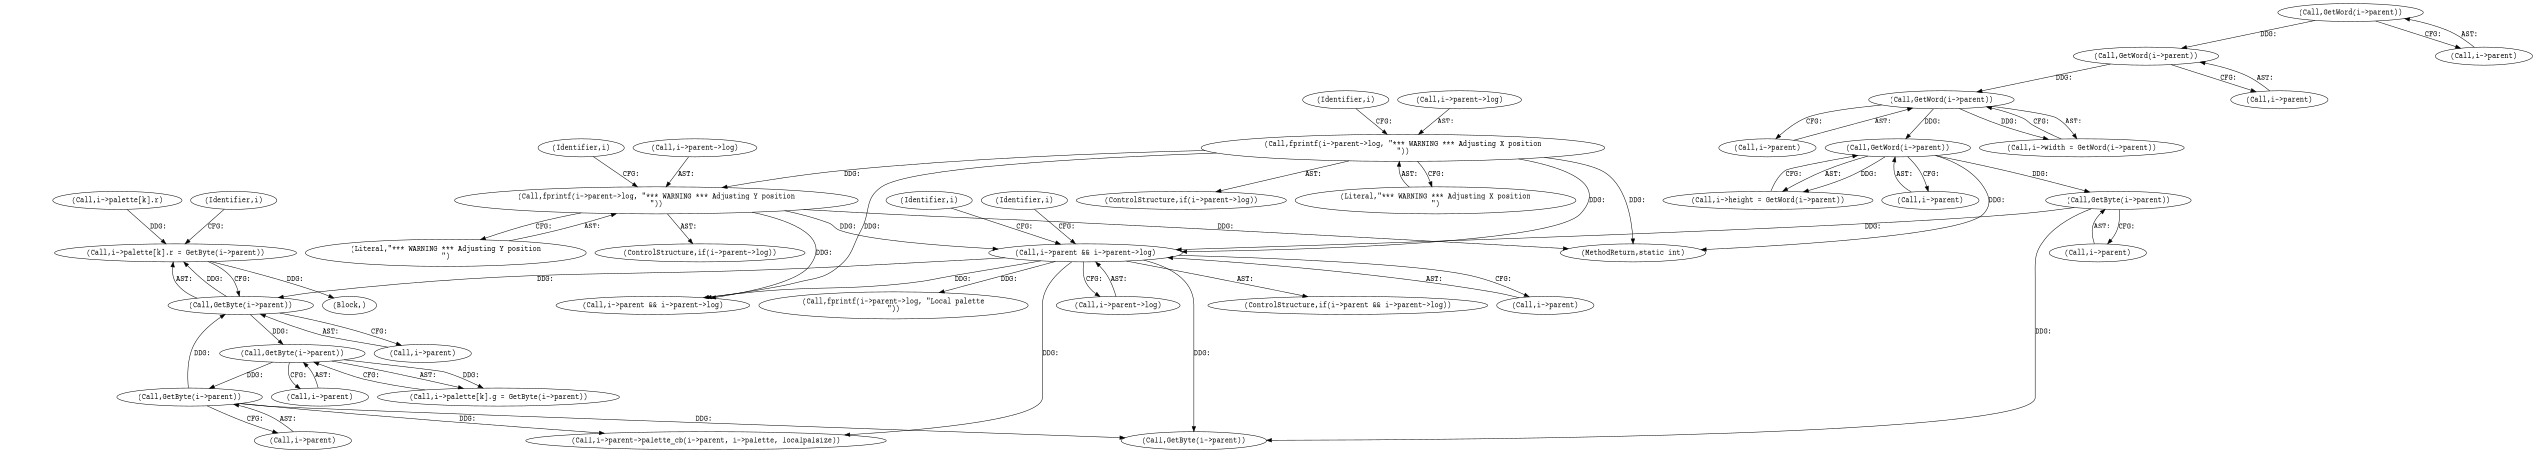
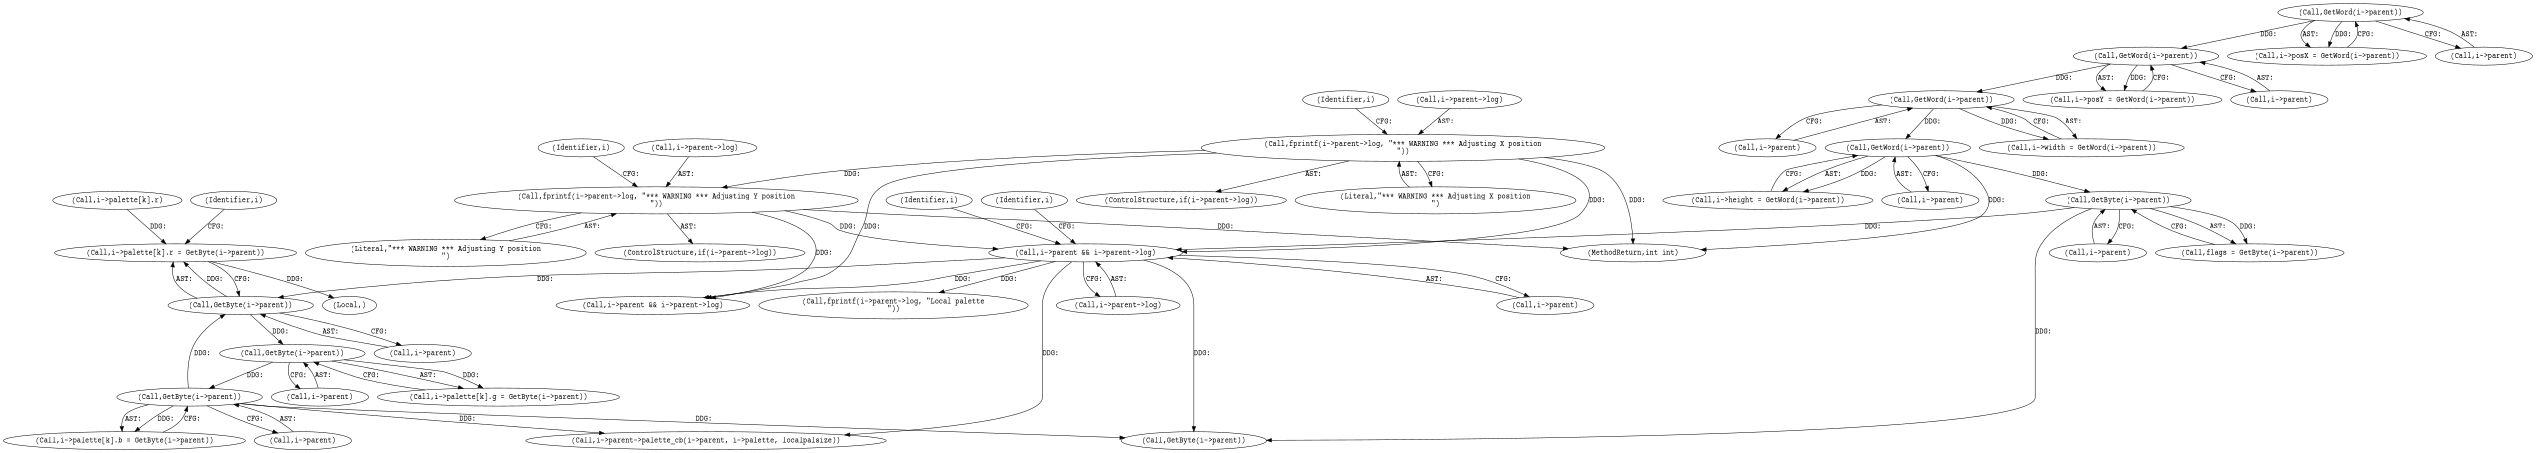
  digraph {
    fontname="Courier Prime"
    node [fontname="Courier Prime"]
    edge [fontname="Courier Prime"]
    n1 [label="(Call,i->palette[k].r = GetByte(i->parent))"]
    n2 [label="(Call,GetByte(i->parent))"]
-   n3 [label="(Block,)"]
+   n3 [label="(Local,)"]
    n4 [label="(Call,GetByte(i->parent))"]
    n5 [label="(Call,i->parent)"]
-   n6 [label="(MethodReturn,static int)"]
+   n6 [label="(MethodReturn,int int)"]
    n7 [label="(Call,GetByte(i->parent))"]
    n8 [label="(Call,i->palette[k].g = GetByte(i->parent))"]
    n9 [label="(Call,i->parent)"]
    n10 [label="(Call,i->parent && i->parent->log)"]
    n11 [label="(Call,i->parent->log)"]
    n12 [label="(Call,GetByte(i->parent))"]
    n13 [label="(Call,fprintf(i->parent->log, \"Local palette\n\"))"]
    n14 [label="(Call,i->parent && i->parent->log)"]
    n15 [label="(Call,i->parent->palette_cb(i->parent, i->palette, localpalsize))"]
-   n16 [label="(ControlStructure,if(i->parent && i->parent->log))"]
    n17 [label="(Call,i->parent)"]
    n18 [label="(Call,GetByte(i->parent))"]
+   n19 [label="(Call,flags = GetByte(i->parent))"]
    n20 [label="(Call,i->parent)"]
    n21 [label="(Call,GetWord(i->parent))"]
    n22 [label="(Call,i->height = GetWord(i->parent))"]
    n23 [label="(Call,i->parent)"]
    n24 [label="(Call,GetWord(i->parent))"]
    n25 [label="(Call,i->width = GetWord(i->parent))"]
    n26 [label="(Call,i->parent)"]
    n27 [label="(Call,GetWord(i->parent))"]
+   n28 [label="(Call,i->posY = GetWord(i->parent))"]
    n29 [label="(Call,i->parent)"]
    n30 [label="(Call,GetWord(i->parent))"]
+   n31 [label="(Call,i->posX = GetWord(i->parent))"]
    n32 [label="(Call,i->parent)"]
    n33 [label="(Call,fprintf(i->parent->log, \"*** WARNING *** Adjusting X position\n\"))"]
    n34 [label="(Call,fprintf(i->parent->log, \"*** WARNING *** Adjusting Y position\n\"))"]
    n35 [label="(ControlStructure,if(i->parent->log))"]
    n36 [label="(Literal,\"*** WARNING *** Adjusting X position\n\")"]
    n37 [label="(Literal,\"*** WARNING *** Adjusting Y position\n\")"]
    n38 [label="(ControlStructure,if(i->parent->log))"]
    n39 [label="(Call,i->parent)"]
+   n40 [label="(Call,i->palette[k].b = GetByte(i->parent))"]
    n41 [label="(Identifier,i)"]
    n42 [label="(Identifier,i)"]
    n43 [label="(Call,i->parent->log)"]
    n44 [label="(Call,i->palette[k].r)"]
    n45 [label="(Identifier,i)"]
    n46 [label="(Call,i->parent->log)"]
    n47 [label="(Identifier,i)"]
    n48 [label="(Identifier,i)"]
    n1 -> n2 [label="CFG: "]
    n1 -> n3 [label="DDG: "]
    n2 -> n1 [label="AST: "]
    n2 -> n1 [label="DDG: "]
    n2 -> n4 [label="DDG: "]
    n2 -> n5 [label="CFG: "]
    n4 -> n7 [label="DDG: "]
    n4 -> n8 [label="AST: "]
    n4 -> n8 [label="DDG: "]
    n4 -> n9 [label="CFG: "]
    n5 -> n2 [label="AST: "]
    n7 -> n2 [label="DDG: "]
    n7 -> n12 [label="DDG: "]
    n7 -> n15 [label="DDG: "]
    n7 -> n39 [label="CFG: "]
+   n7 -> n40 [label="AST: "]
+   n7 -> n40 [label="DDG: "]
    n8 -> n4 [label="CFG: "]
    n9 -> n4 [label="AST: "]
    n10 -> n2 [label="DDG: "]
    n10 -> n11 [label="CFG: "]
    n10 -> n12 [label="DDG: "]
    n10 -> n13 [label="DDG: "]
    n10 -> n14 [label="DDG: "]
    n10 -> n15 [label="DDG: "]
-   n10 -> n16 [label="AST: "]
    n10 -> n17 [label="CFG: "]
    n11 -> n10 [label="AST: "]
    n17 -> n10 [label="AST: "]
    n18 -> n10 [label="DDG: "]
    n18 -> n12 [label="DDG: "]
+   n18 -> n19 [label="AST: "]
+   n18 -> n19 [label="DDG: "]
    n18 -> n20 [label="CFG: "]
+   n19 -> n18 [label="CFG: "]
    n20 -> n18 [label="AST: "]
    n21 -> n6 [label="DDG: "]
    n21 -> n18 [label="DDG: "]
    n21 -> n22 [label="AST: "]
    n21 -> n22 [label="DDG: "]
    n21 -> n23 [label="CFG: "]
    n22 -> n21 [label="CFG: "]
    n23 -> n21 [label="AST: "]
    n24 -> n21 [label="DDG: "]
    n24 -> n25 [label="AST: "]
    n24 -> n25 [label="DDG: "]
    n24 -> n26 [label="CFG: "]
    n25 -> n24 [label="CFG: "]
    n26 -> n24 [label="AST: "]
    n27 -> n24 [label="DDG: "]
+   n27 -> n28 [label="AST: "]
+   n27 -> n28 [label="DDG: "]
    n27 -> n29 [label="CFG: "]
+   n28 -> n27 [label="CFG: "]
    n29 -> n27 [label="AST: "]
    n30 -> n27 [label="DDG: "]
+   n30 -> n31 [label="AST: "]
+   n30 -> n31 [label="DDG: "]
    n30 -> n32 [label="CFG: "]
+   n31 -> n30 [label="CFG: "]
    n32 -> n30 [label="AST: "]
    n33 -> n6 [label="DDG: "]
    n33 -> n10 [label="DDG: "]
    n33 -> n14 [label="DDG: "]
    n33 -> n34 [label="DDG: "]
    n33 -> n35 [label="AST: "]
    n33 -> n36 [label="CFG: "]
    n34 -> n6 [label="DDG: "]
    n34 -> n10 [label="DDG: "]
    n34 -> n14 [label="DDG: "]
    n34 -> n37 [label="CFG: "]
    n34 -> n38 [label="AST: "]
    n36 -> n33 [label="AST: "]
    n37 -> n34 [label="AST: "]
    n39 -> n7 [label="AST: "]
+   n40 -> n7 [label="CFG: "]
    n41 -> n33 [label="CFG: "]
    n42 -> n10 [label="CFG: "]
    n43 -> n33 [label="AST: "]
    n44 -> n1 [label="DDG: "]
    n45 -> n34 [label="CFG: "]
    n46 -> n34 [label="AST: "]
    n47 -> n1 [label="CFG: "]
    n48 -> n10 [label="CFG: "]
  }
